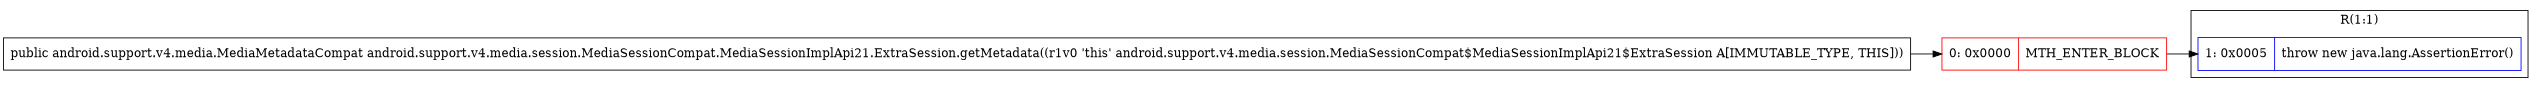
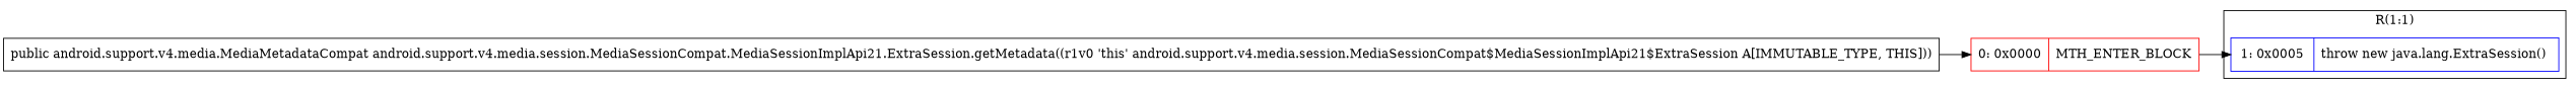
  digraph {
    rankdir=LR
    node [shape=record]
-   n1 [color=blue label="{1\:\ 0x0005|throw new java.lang.AssertionError()\l}"]
+   n1 [color=blue label="{1\:\ 0x0005|throw new java.lang.ExtraSession()\l}"]
    n2 [color=red label="{0\:\ 0x0000|MTH_ENTER_BLOCK\l}"]
    n3 [label="{public android.support.v4.media.MediaMetadataCompat android.support.v4.media.session.MediaSessionCompat.MediaSessionImplApi21.ExtraSession.getMetadata((r1v0 'this' android.support.v4.media.session.MediaSessionCompat$MediaSessionImplApi21$ExtraSession A[IMMUTABLE_TYPE, THIS])) }"]
    subgraph cluster_1 {
      label="R(1:1)"
      n1
    }
    n2 -> n1
    n3 -> n2
  }
